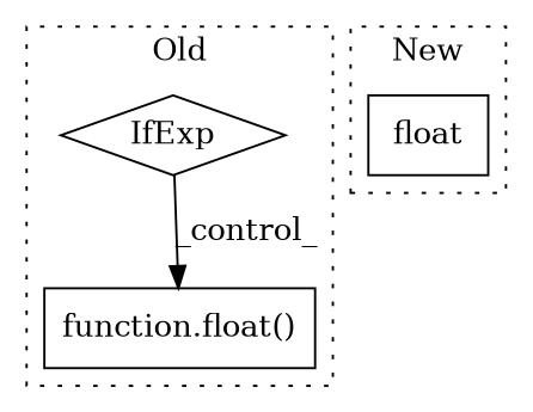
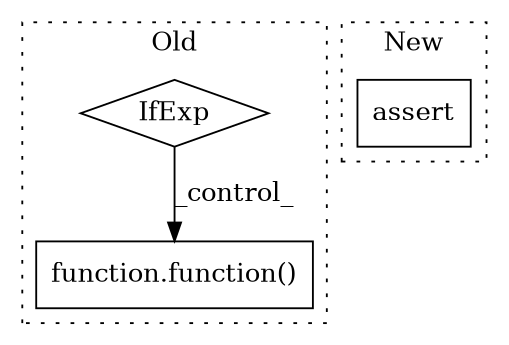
  digraph {
    node [shape=box]
-   n1 [a=75 l="6,1" label="function.float()" s="27954,27991"]
+   n1 [a=75 l="6,1" label="function.function()" s="27954,27991"]
    n2 [a=51 l="4,6" label=IfExp s="27935,27948" shape=diamond]
-   n3 [a=65 l=7 label=float s=29643]
+   n3 [a=65 l=7 label=assert s=29643]
    subgraph cluster_1 {
      label=Old
      style=dotted
      n1
      n2
    }
    subgraph cluster_2 {
      label=New
      style=dotted
      n3
    }
    n2 -> n1 [label=_control_]
  }
